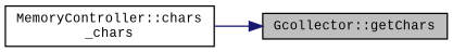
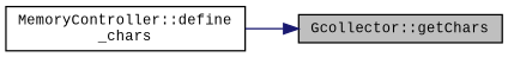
  digraph {
    rankdir=RL
    fontname="Liberation Mono"
    node [color=black fontname="Liberation Mono" fontsize=10 shape=record style=filled]
    n1 [fillcolor=grey75 fontcolor=black height=0.2 label="Gcollector::getChars" width=0.4]
-   n2 [fillcolor=white height=0.2 label="MemoryController::chars\l_chars" width=0.4]
+   n2 [fillcolor=white height=0.2 label="MemoryController::define\l_chars" width=0.4]
    n1 -> n2 [color=midnightblue dir=back fontname="Liberation Mono" fontsize=10 labelfontname=Helvetica labelfontsize=10 style=solid]
  }
